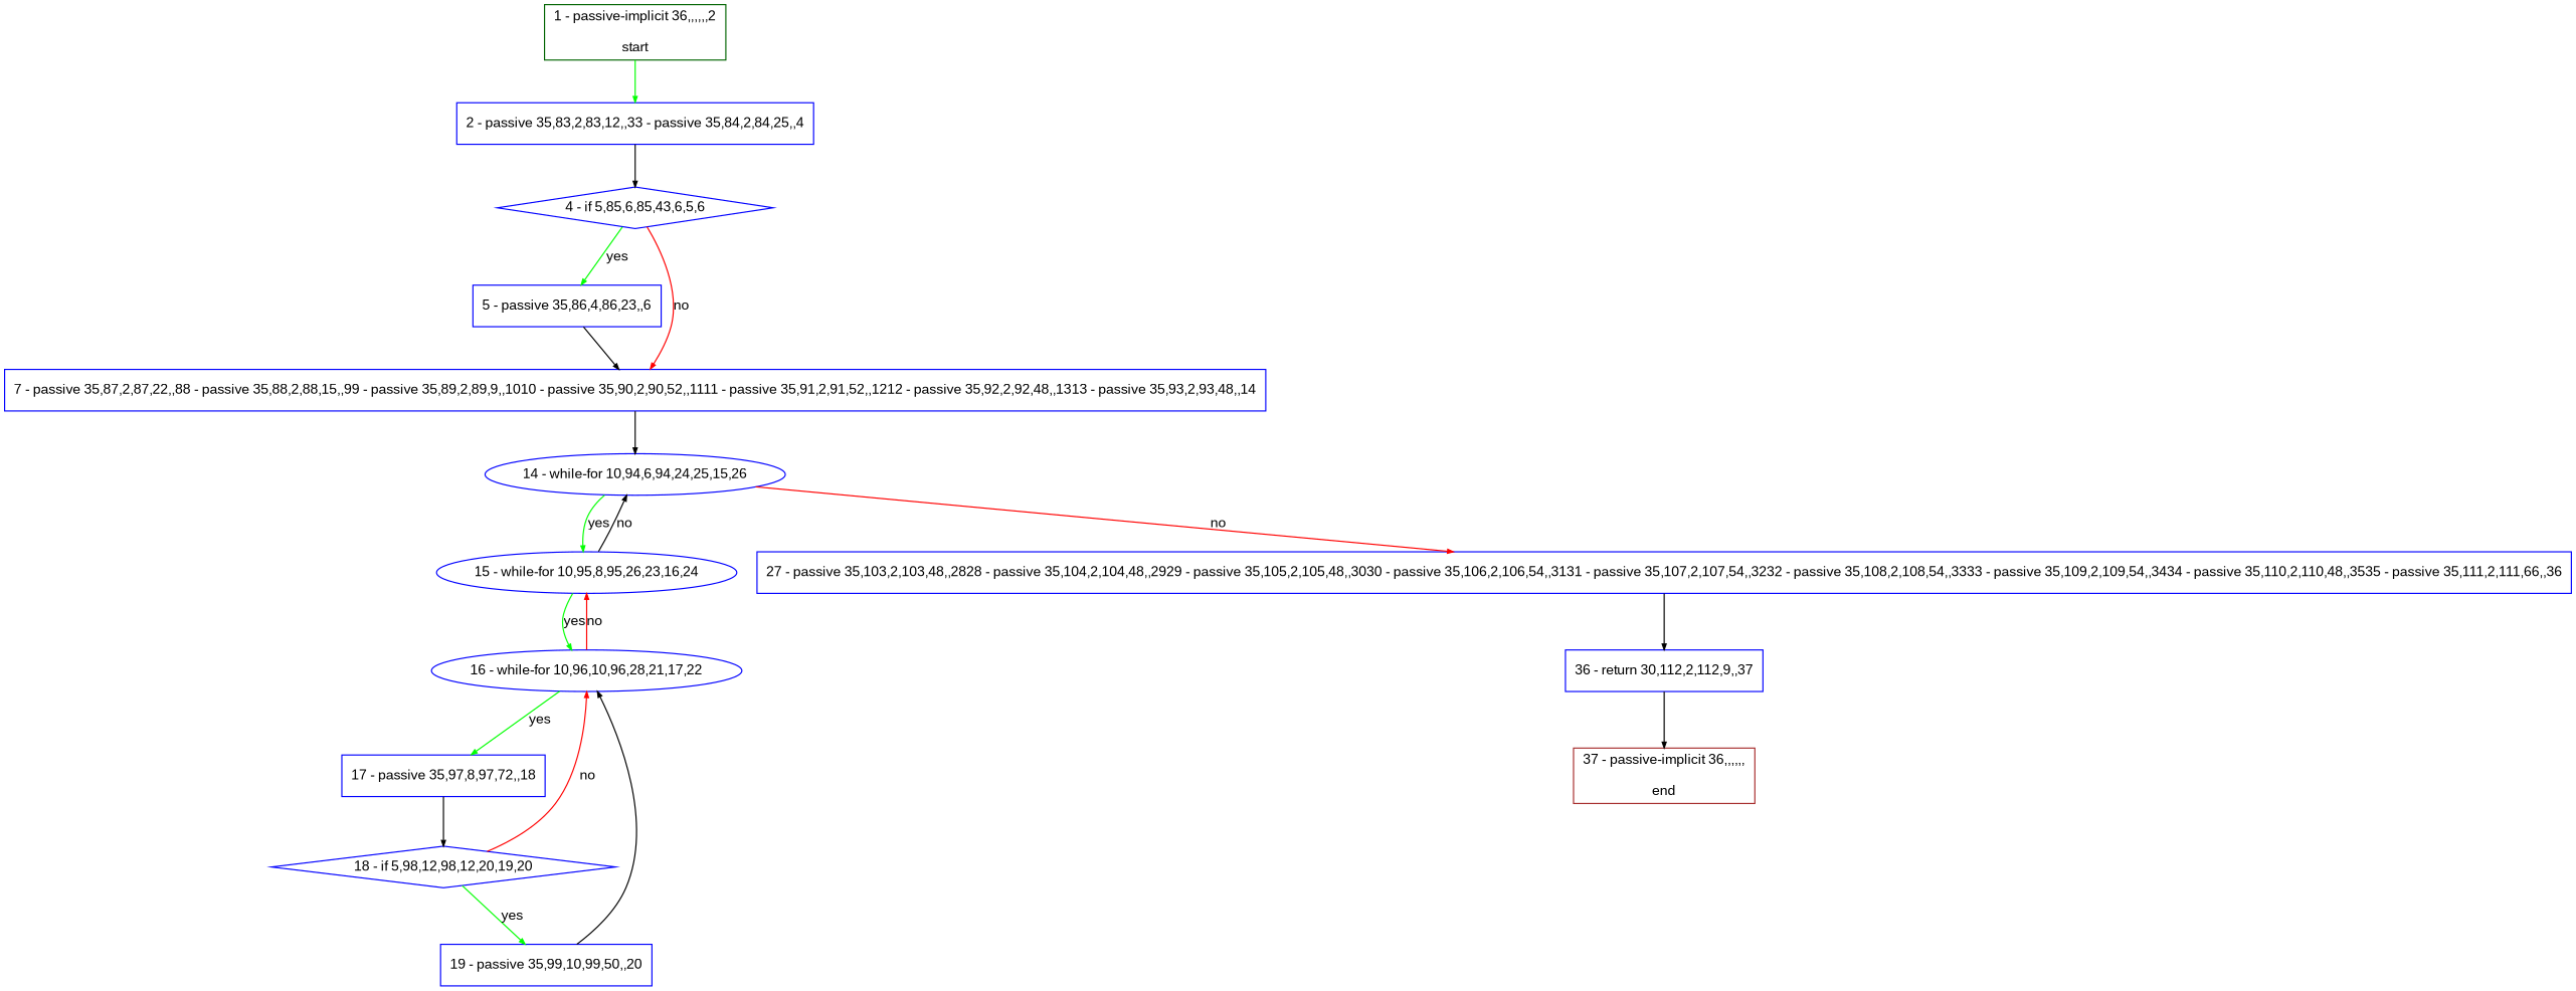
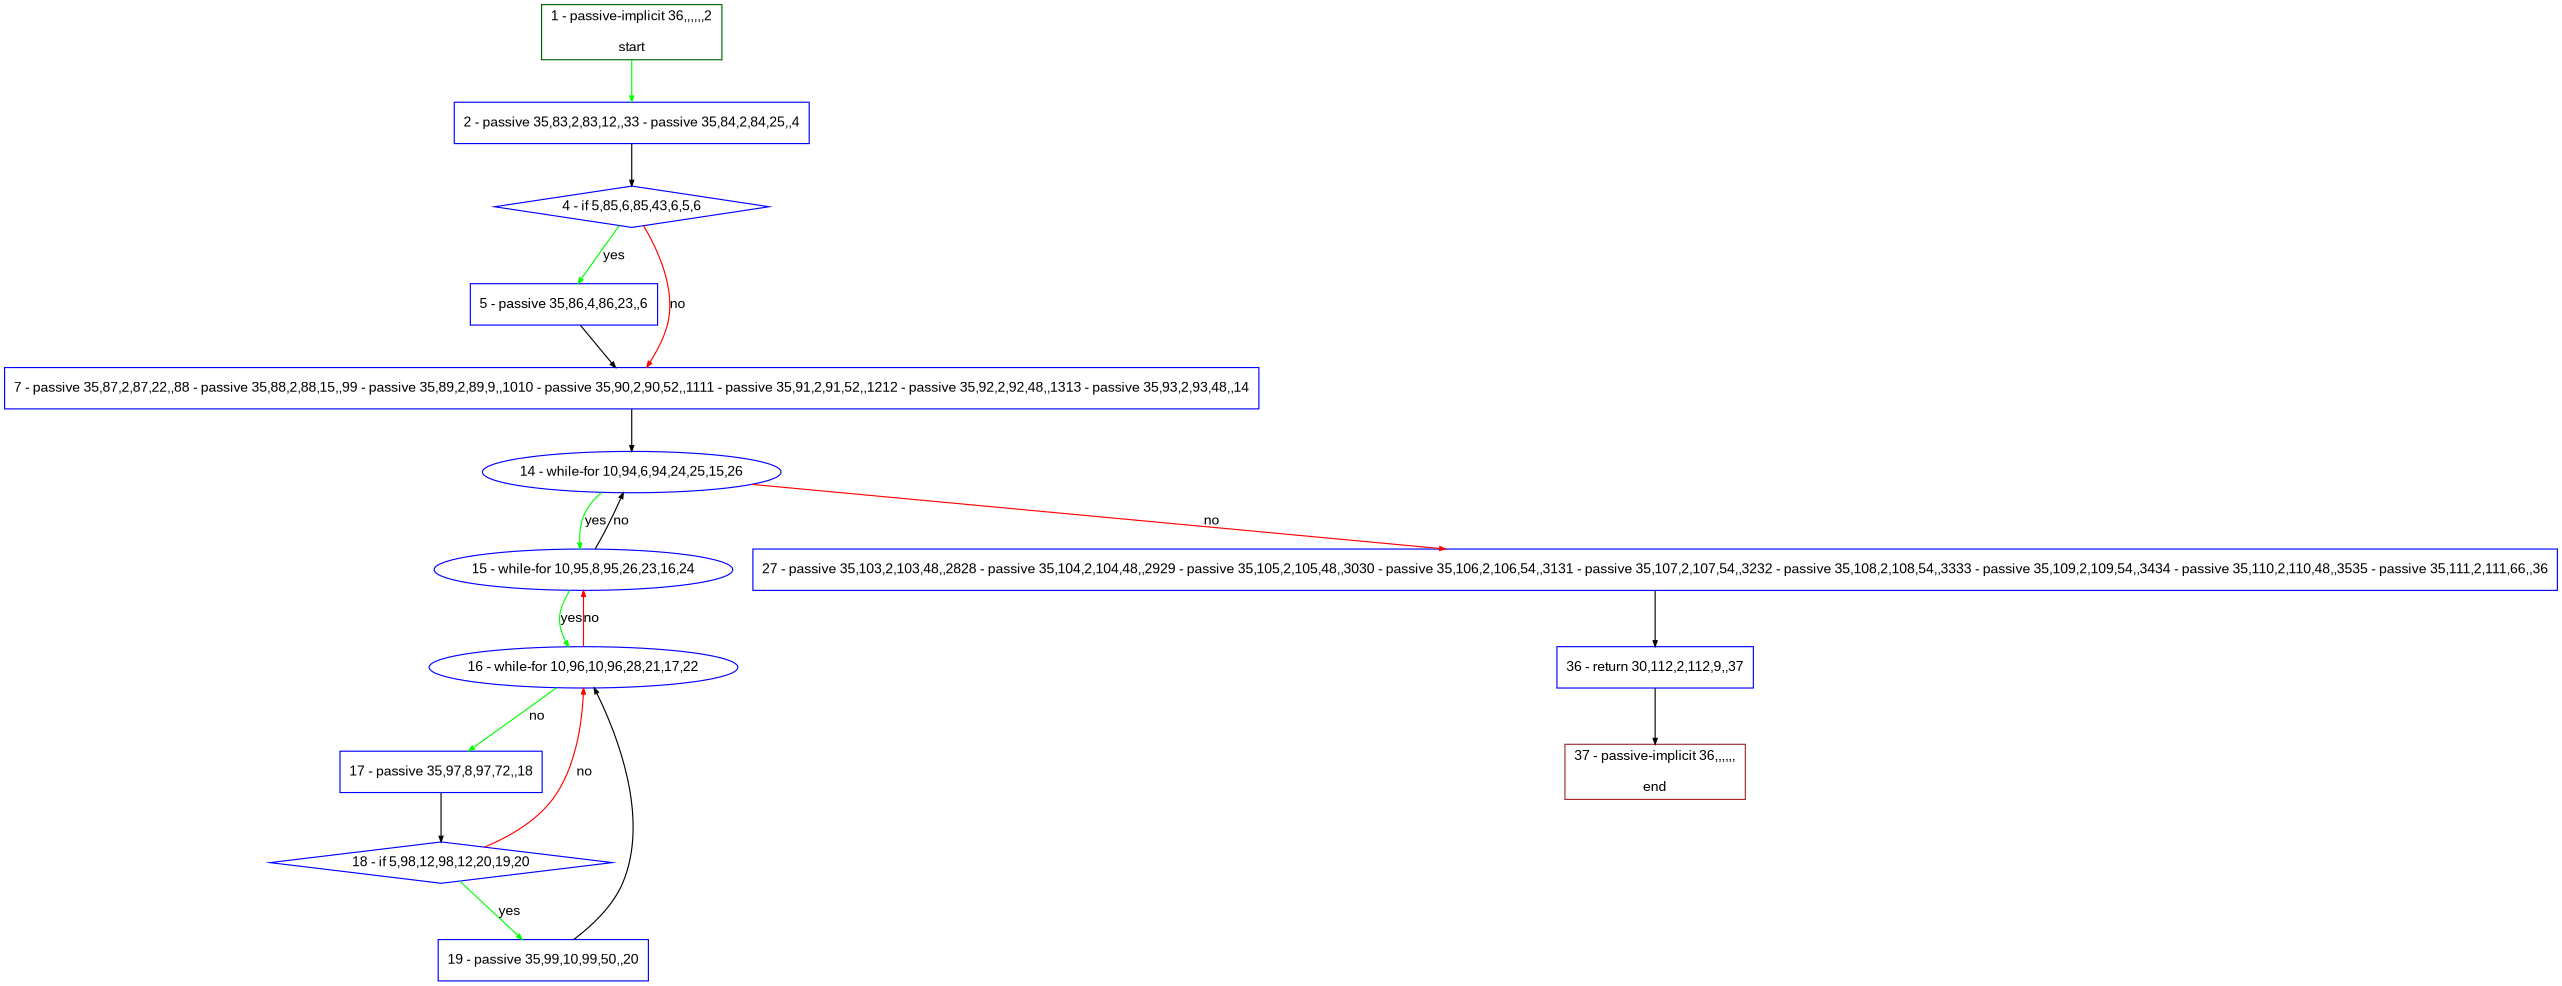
  digraph {
    bgcolor=white
    compound=true
    fillcolor="#FFFFCC"
    fontname=Arial
    fontsize=12
    pack=true
    packmode=clust
    style="rounded,filled"
    node [color="#0000ff" compound=true fillcolor="#ffffff" fixedsize=false fontname=Arial fontsize=12 node_initialized=no shape=box style=filled]
    edge [arrowhead=normal arrowsize=0.5 arrowtail=none color="#000000" compound=true dir=forward fontcolor=black fontname=Arial fontsize=12]
    n1 [label="2 - passive 35,83,2,83,12,,33 - passive 35,84,2,84,25,,4"]
    n2 [label="4 - if 5,85,6,85,43,6,5,6" shape=diamond]
    n3 [label="5 - passive 35,86,4,86,23,,6"]
    n4 [label="7 - passive 35,87,2,87,22,,88 - passive 35,88,2,88,15,,99 - passive 35,89,2,89,9,,1010 - passive 35,90,2,90,52,,1111 - passive 35,91,2,91,52,,1212 - passive 35,92,2,92,48,,1313 - passive 35,93,2,93,48,,14"]
    n5 [color="#006400" label="1 - passive-implicit 36,,,,,,2\n\nstart"]
    n6 [label="14 - while-for 10,94,6,94,24,25,15,26" shape=oval]
    n7 [label="15 - while-for 10,95,8,95,26,23,16,24" shape=oval]
    n8 [label="27 - passive 35,103,2,103,48,,2828 - passive 35,104,2,104,48,,2929 - passive 35,105,2,105,48,,3030 - passive 35,106,2,106,54,,3131 - passive 35,107,2,107,54,,3232 - passive 35,108,2,108,54,,3333 - passive 35,109,2,109,54,,3434 - passive 35,110,2,110,48,,3535 - passive 35,111,2,111,66,,36"]
    n9 [label="16 - while-for 10,96,10,96,28,21,17,22" shape=oval]
    n10 [label="36 - return 30,112,2,112,9,,37"]
    n11 [label="17 - passive 35,97,8,97,72,,18"]
    n12 [color="#a52a2a" label="37 - passive-implicit 36,,,,,,\n\nend"]
    n13 [label="18 - if 5,98,12,98,12,20,19,20" shape=diamond]
    n14 [label="19 - passive 35,99,10,99,50,,20"]
    n1 -> n2
    n2 -> n3 [color="#00ff00" label=yes]
    n2 -> n4 [color="#ff0000" label=no]
    n3 -> n4
    n4 -> n6
    n5 -> n1 [color="#00ff00"]
    n6 -> n7 [color="#00ff00" label=yes]
    n6 -> n8 [color="#ff0000" label=no]
    n7 -> n6 [label=no]
    n7 -> n9 [color="#00ff00" label=yes]
    n8 -> n10
    n9 -> n7 [color="#ff0000" label=no]
-   n9 -> n11 [color="#00ff00" label=yes]
+   n9 -> n11 [color="#00ff00" label=no]
    n10 -> n12
    n11 -> n13
    n13 -> n9 [color="#ff0000" label=no]
    n13 -> n14 [color="#00ff00" label=yes]
    n14 -> n9
  }
